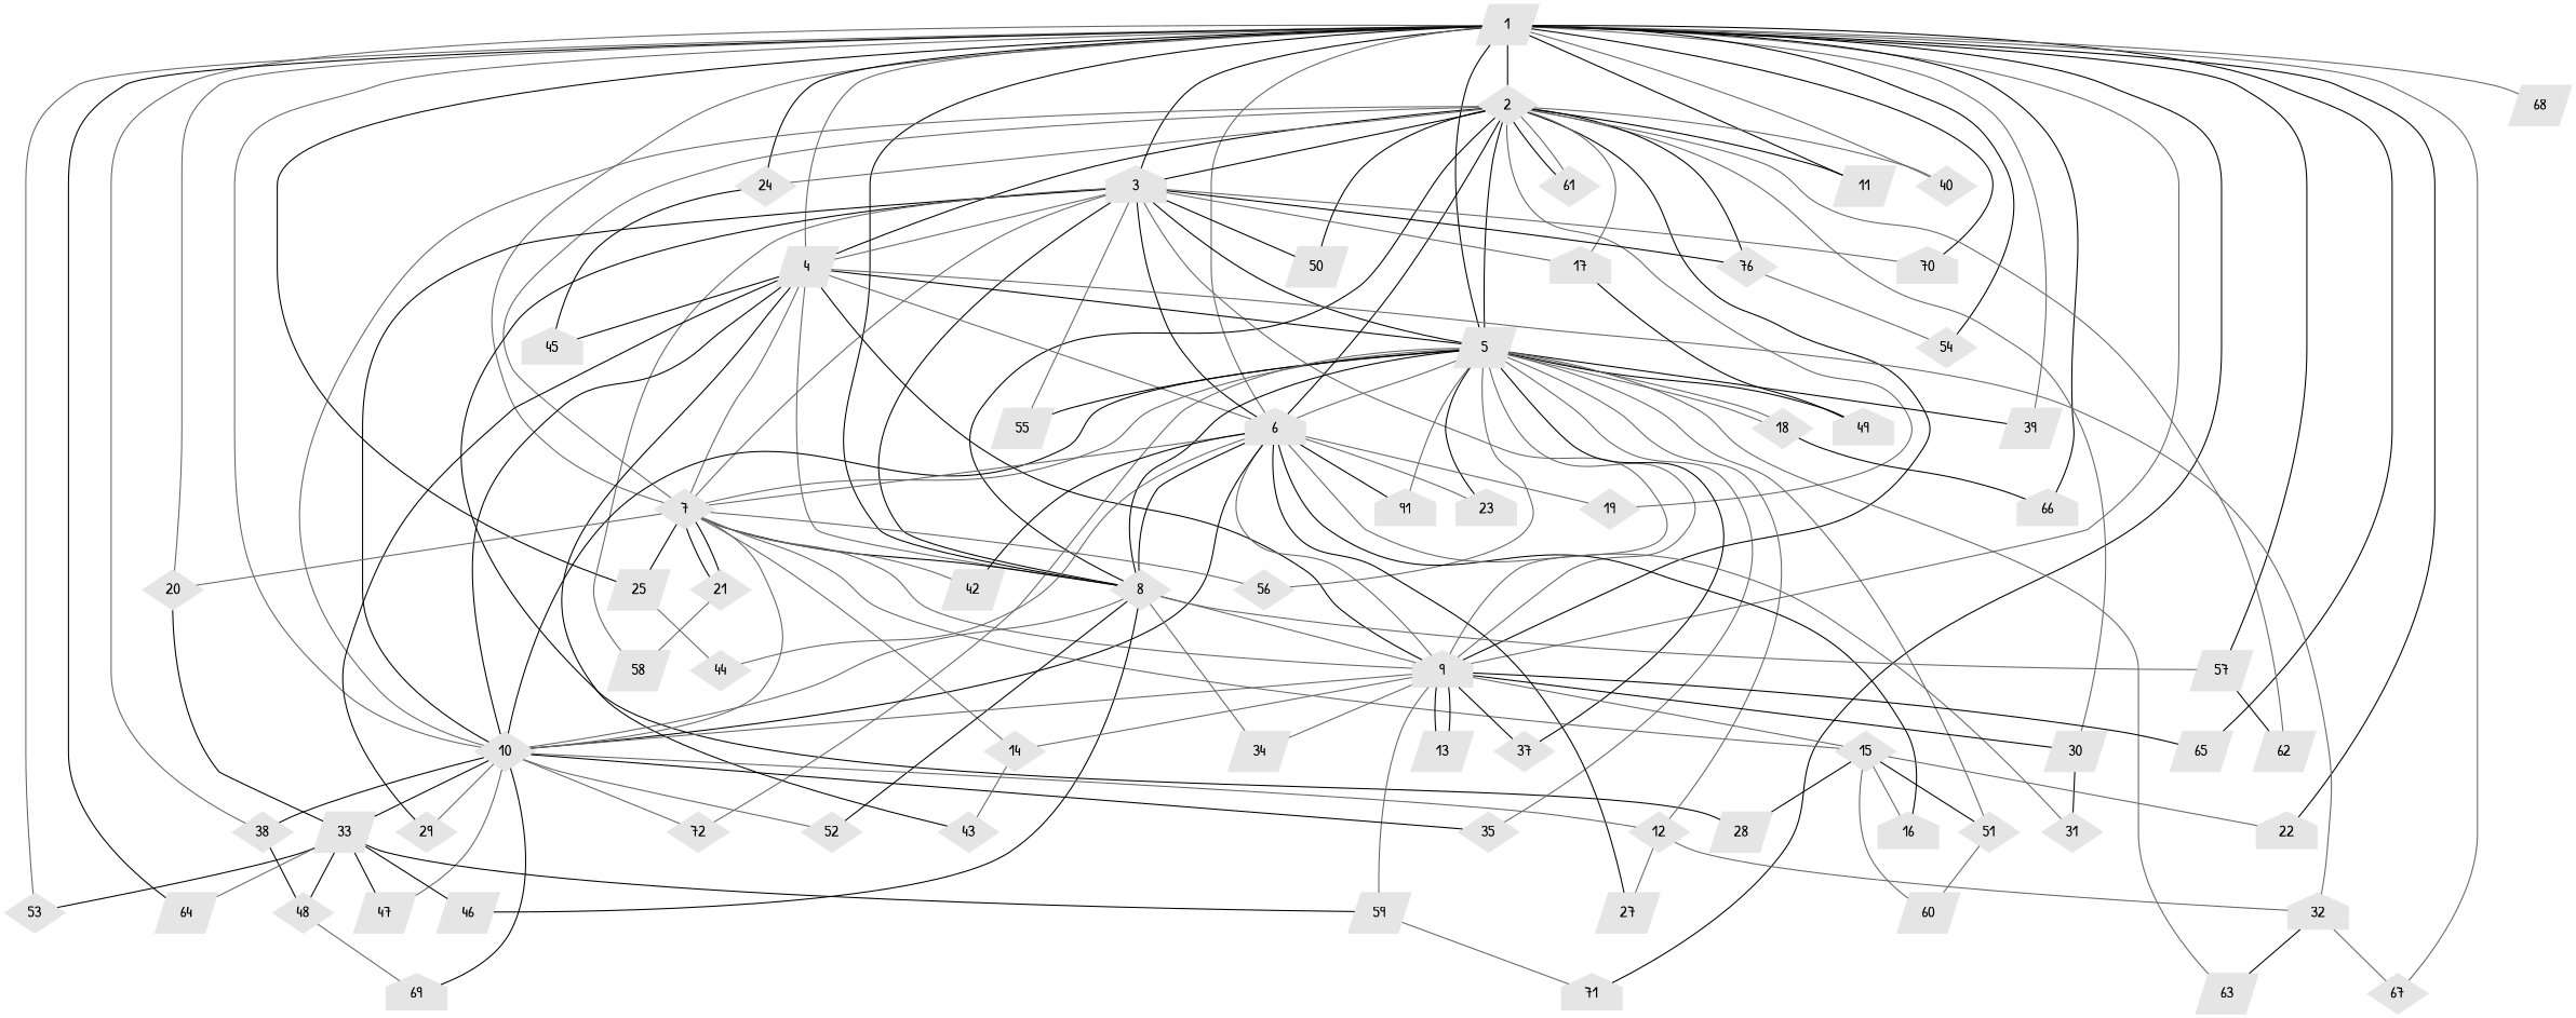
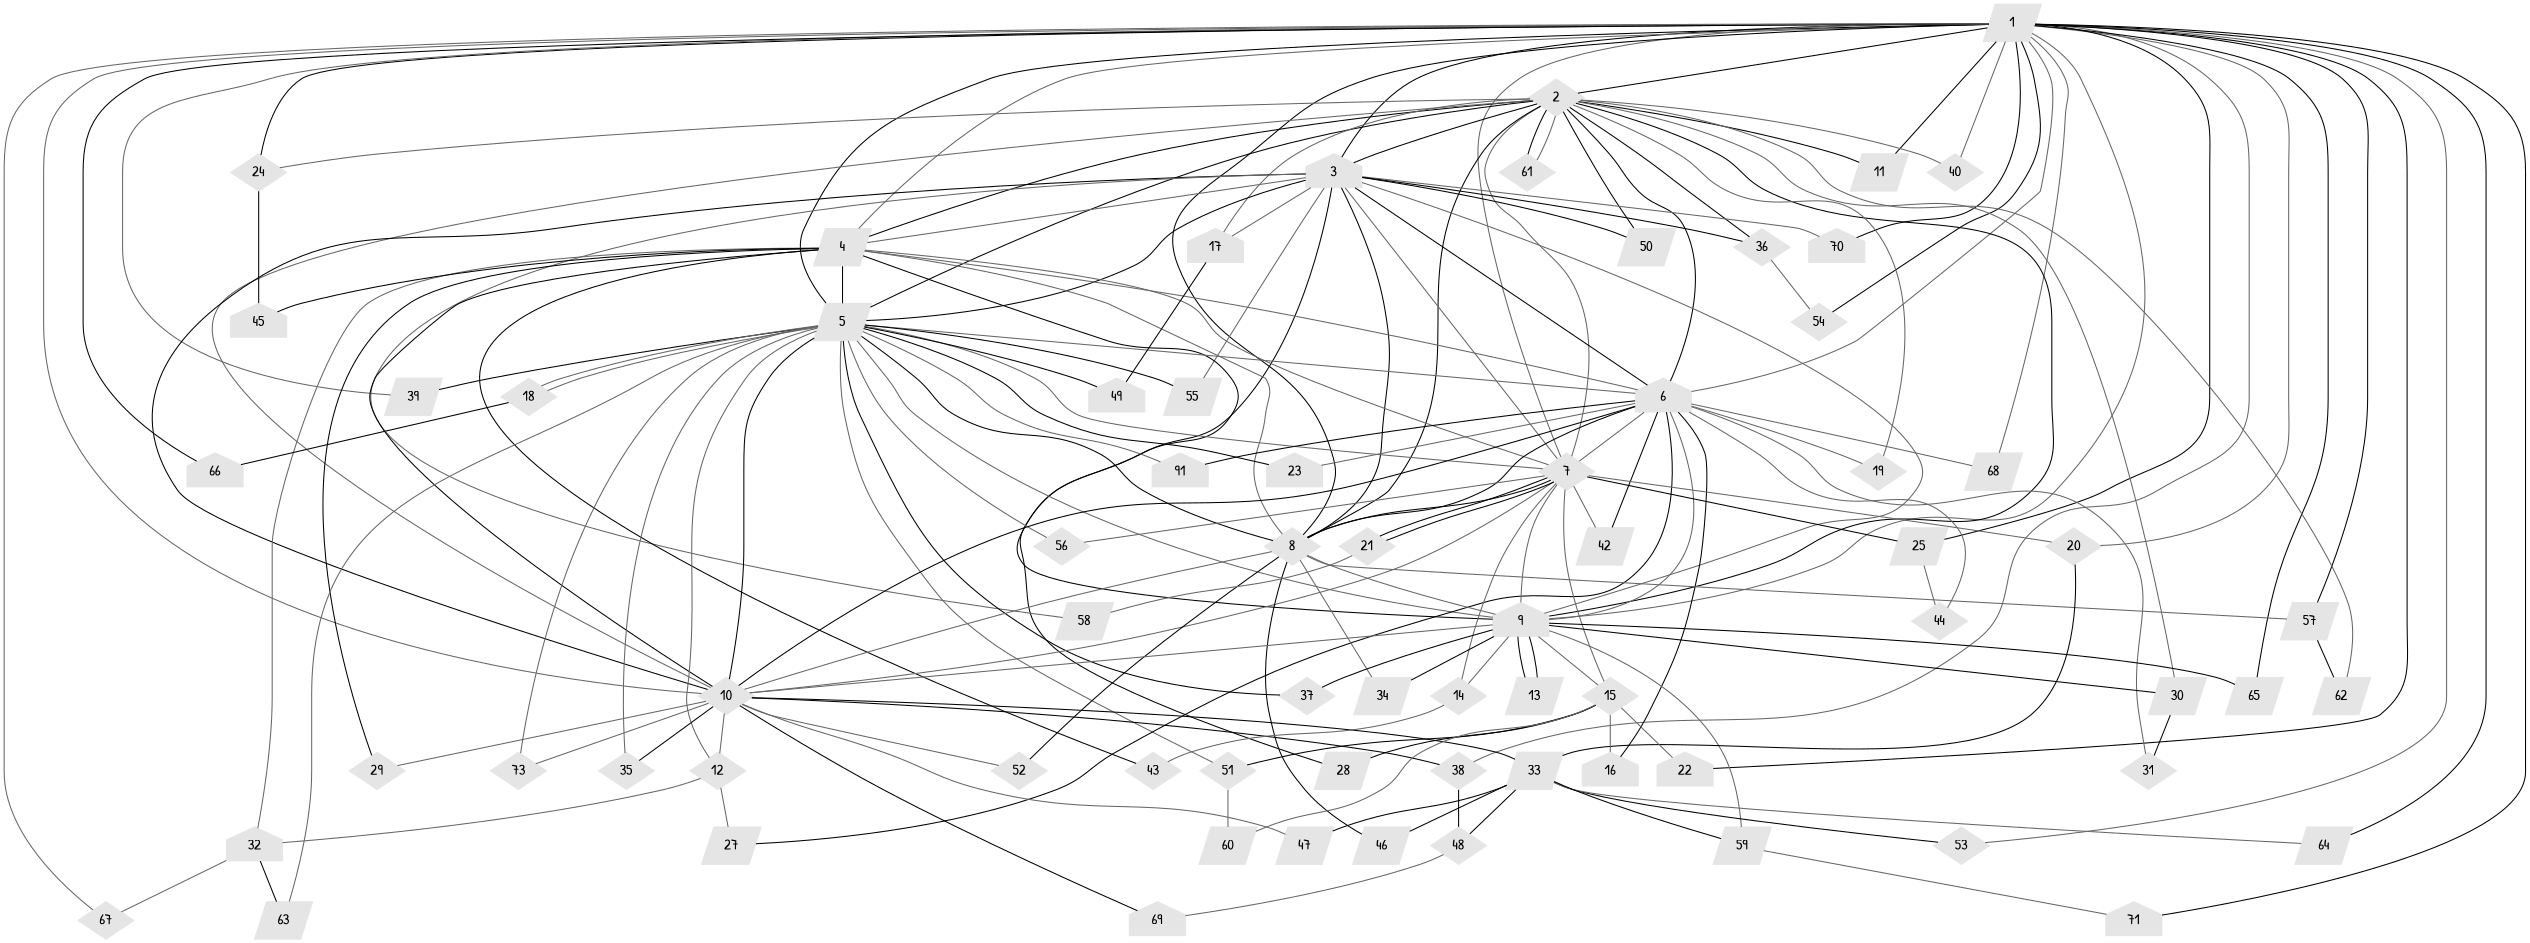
  graph {
    fontname="Patrick Hand"
    node [color=gray90 fontname="Patrick Hand" shape=diamond style=filled]
    edge [color=gray40 fontname="Patrick Hand"]
    1 [shape=parallelogram]
    2
    3 [shape=house]
    4 [shape=parallelogram]
    5 [shape=parallelogram]
    6 [shape=house]
    7
    8
    9 [shape=house]
    10
    11 [shape=parallelogram]
    20
    22 [shape=house]
    24
    25 [shape=parallelogram]
    38
    39 [shape=parallelogram]
    40
    53
    54
    57 [shape=parallelogram]
    64 [shape=parallelogram]
    65 [shape=parallelogram]
    66 [shape=house]
    67
    68 [shape=parallelogram]
    70 [shape=house]
    71 [shape=house]
    17 [shape=house]
    19
    30 [shape=parallelogram]
-   36 [label=76]
+   36
    50 [shape=parallelogram]
    61
    62 [shape=parallelogram]
    28 [shape=parallelogram]
    55 [shape=parallelogram]
    58 [shape=parallelogram]
    29
    32 [shape=house]
    43
    45 [shape=house]
    12
    18
    23 [shape=house]
    35
    37
    n48 [label=91 shape=house]
    49 [shape=house]
    51
    56
    63 [shape=parallelogram]
-   72
+   72 [label=73]
    16 [shape=house]
    27 [shape=parallelogram]
    31
    42 [shape=parallelogram]
    44
    14
    15
    21
    34 [shape=parallelogram]
    46 [shape=parallelogram]
    52
    13 [shape=parallelogram]
    59 [shape=parallelogram]
    33 [shape=parallelogram]
    47 [shape=parallelogram]
    69 [shape=house]
    48
    60 [shape=parallelogram]
    1 -- 2 [color=black]
    1 -- 3 [color=black]
    1 -- 4
    1 -- 5 [color=black]
    1 -- 6
    1 -- 7
    1 -- 8 [color=black]
    1 -- 9
    1 -- 10
    1 -- 11 [color=black]
    1 -- 20
    1 -- 22 [color=black]
    1 -- 24 [color=black]
    1 -- 25 [color=black]
    1 -- 38
    1 -- 39
    1 -- 40
    1 -- 53
    1 -- 54 [color=black]
    1 -- 57 [color=black]
    1 -- 64 [color=black]
    1 -- 65 [color=black]
    1 -- 66 [color=black]
    1 -- 67
    1 -- 68
    1 -- 70 [color=black]
    1 -- 71 [color=black]
    2 -- 3 [color=black]
    2 -- 4 [color=black]
    2 -- 5 [color=black]
    2 -- 6 [color=black]
    2 -- 7
    2 -- 8 [color=black]
    2 -- 9 [color=black]
    2 -- 10
    2 -- 11 [color=black]
    2 -- 24
    2 -- 40
    2 -- 17
    2 -- 19
    2 -- 30
    2 -- 36 [color=black]
    2 -- 50 [color=black]
    2 -- 61 [color=black]
    2 -- 61
    2 -- 62
    3 -- 4
    3 -- 5 [color=black]
    3 -- 6 [color=black]
    3 -- 7
    3 -- 8 [color=black]
    3 -- 9
    3 -- 10 [color=black]
    3 -- 70
    3 -- 17
    3 -- 36 [color=black]
    3 -- 50 [color=black]
    3 -- 28 [color=black]
    3 -- 55
    3 -- 58
    4 -- 5 [color=black]
    4 -- 6
    4 -- 7
    4 -- 8
    4 -- 9 [color=black]
    4 -- 10 [color=black]
    4 -- 29 [color=black]
    4 -- 32
    4 -- 43 [color=black]
    4 -- 45 [color=black]
    5 -- 6
    5 -- 7
    5 -- 8 [color=black]
    5 -- 9
    5 -- 10 [color=black]
    5 -- 39 [color=black]
    5 -- 55 [color=black]
    5 -- 12
    5 -- 18
    5 -- 18
    5 -- 23 [color=black]
    5 -- 35
    5 -- 37 [color=black]
    5 -- n48
    5 -- 49 [color=black]
    5 -- 51
    5 -- 56
    5 -- 63
    5 -- 72
    6 -- 7
    6 -- 8 [color=black]
    6 -- 9
    6 -- 10 [color=black]
+   6 -- 68
    6 -- 19
    6 -- 23
    6 -- n48 [color=black]
    6 -- 16 [color=black]
    6 -- 27 [color=black]
    6 -- 31
    6 -- 42 [color=black]
    6 -- 44
    7 -- 8 [color=black]
    7 -- 9
    7 -- 10
    7 -- 20
    7 -- 25 [color=black]
    7 -- 56
    7 -- 42
    7 -- 14
    7 -- 15
    7 -- 21 [color=black]
    7 -- 21 [color=black]
    8 -- 9
    8 -- 10
    8 -- 57
    8 -- 34
    8 -- 46 [color=black]
    8 -- 52 [color=black]
    9 -- 10
    9 -- 65 [color=black]
    9 -- 30 [color=black]
    9 -- 37 [color=black]
    9 -- 14
    9 -- 15
-   9 -- 34
+   9 -- 34 [color=black]
    9 -- 13 [color=black]
    9 -- 13 [color=black]
    9 -- 59
    10 -- 38 [color=black]
    10 -- 29
    10 -- 12
    10 -- 35 [color=black]
    10 -- 72
    10 -- 52
    10 -- 33 [color=black]
    10 -- 47
    10 -- 69 [color=black]
    20 -- 33 [color=black]
    24 -- 45 [color=black]
    25 -- 44
    38 -- 48 [color=black]
    57 -- 62 [color=black]
    17 -- 49 [color=black]
    30 -- 31 [color=black]
    36 -- 54
    32 -- 67
    32 -- 63 [color=black]
    12 -- 32
    12 -- 27
    18 -- 66 [color=black]
    51 -- 60
    14 -- 43
    15 -- 22
    15 -- 28 [color=black]
    15 -- 51 [color=black]
    15 -- 16
    15 -- 60
    21 -- 58
    59 -- 71
    33 -- 53 [color=black]
    33 -- 64
    33 -- 46 [color=black]
    33 -- 59 [color=black]
    33 -- 47 [color=black]
    33 -- 48 [color=black]
    48 -- 69
  }
